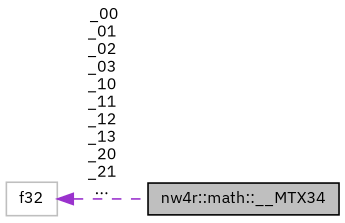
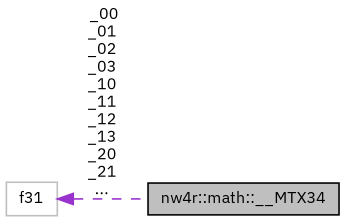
  digraph {
    rankdir=LR
    fontname="IBM Plex Sans"
    node [fontname="IBM Plex Sans" fontsize=10 shape=record style=filled]
    n1 [color=black fillcolor=grey75 fontcolor=black height=0.2 label="nw4r::math::__MTX34" width=0.4]
-   n2 [color=grey75 fillcolor=white height=0.2 label=f32 width=0.4]
+   n2 [color=grey75 fillcolor=white height=0.2 label=f31 width=0.4]
    n2 -> n1 [color=darkorchid3 dir=back fontname="IBM Plex Sans" fontsize=10 label=" _00\n_01\n_02\n_03\n_10\n_11\n_12\n_13\n_20\n_21\n..." labelfontname=FreeMono labelfontsize=10 style=dashed]
  }
